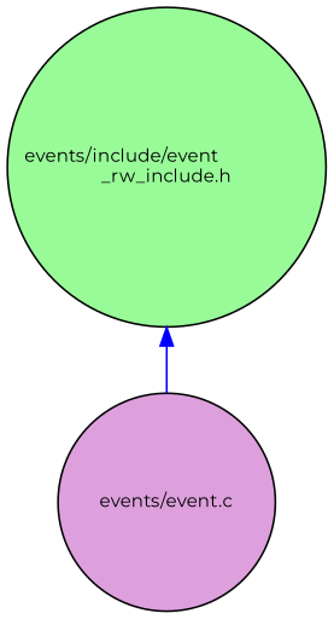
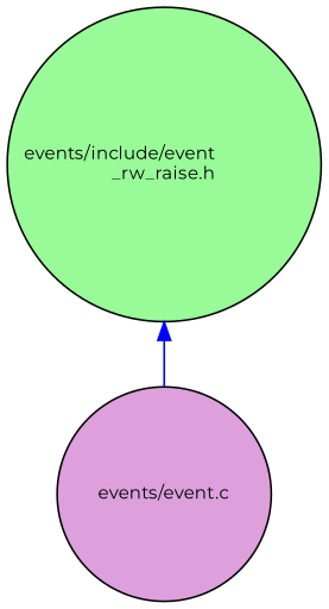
  digraph {
    fontname=Montserrat
    node [color=black fontname=Montserrat fontsize=10 shape=circle style=filled]
-   n1 [fillcolor=palegreen fontcolor=black height=0.2 label="events/include/event\l_rw_include.h" width=0.4]
+   n1 [fillcolor=palegreen fontcolor=black height=0.2 label="events/include/event\l_rw_raise.h" width=0.4]
    n2 [fillcolor=plum height=0.2 label="events/event.c" width=0.4]
    n1 -> n2 [color=blue dir=back fontname=Montserrat fontsize=10 labelfontname=Helvetica labelfontsize=10 style=solid]
  }
